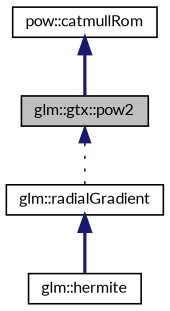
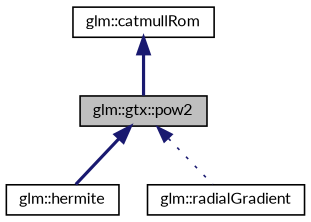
  digraph {
    fontname=Lato
    rankdir=TB
    node [color=black fontname=Lato fontsize=10 shape=record]
    edge [color=midnightblue dir=back fontname=Lato fontsize=10 labelfontname=FreeSans labelfontsize=10 style=bold]
    n1 [fillcolor=grey75 fontcolor=black height=0.2 label="glm::gtx::pow2" style=filled width=0.4]
    n2 [height=0.2 label="glm::hermite" width=0.4]
    n3 [height=0.2 label="glm::radialGradient" width=0.4]
-   n4 [height=0.2 label="pow::catmullRom" width=0.4]
-   n3 -> n2
+   n4 [height=0.2 label="glm::catmullRom" width=0.4]
+   n1 -> n2
    n1 -> n3 [style=dotted]
    n4 -> n1
  }
